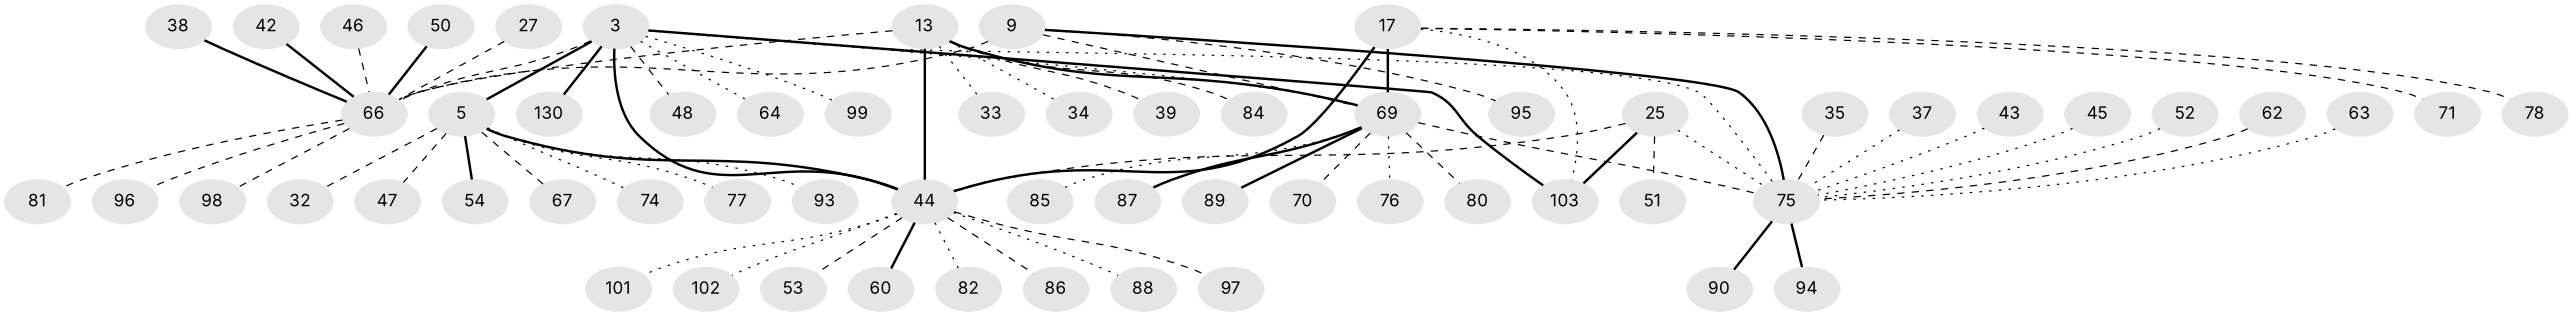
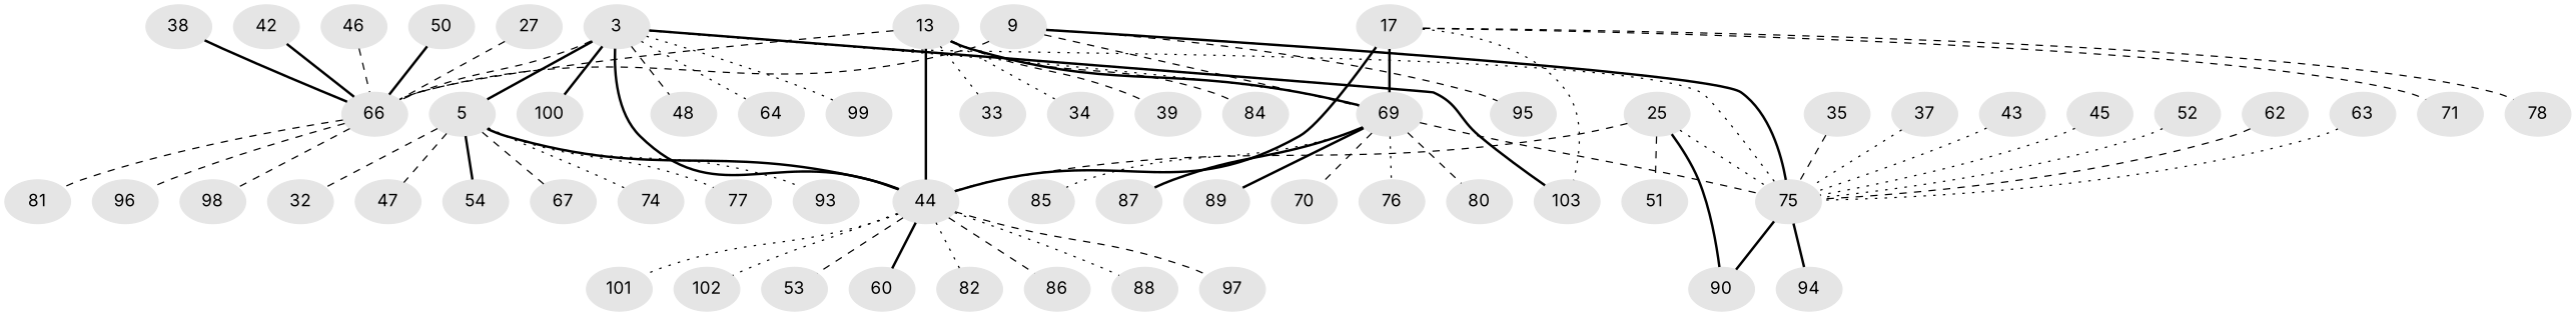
  graph {
    fontname=Inter
    node [color=gray90 fontname=Inter style=filled]
    edge [fontname=Inter style=dashed]
    3 [super="+2"]
    5 [super="+4"]
    44 [super="+12+15+26+28+30"]
    48
    64
    66 [super="+7+10"]
    69 [super="+20+41+55+57+59"]
    75 [super="+24"]
    99 [super="+72"]
-   100 [label=130]
+   100
    103 [super="+91"]
    32 [super="+31"]
    47
    54
    67
    74
    77
    93
    53
    60
    82
    86
    88
    97 [super="+73+92"]
    101 [super="+61"]
    102
    81 [super="+56+58"]
    96
    98 [super="+79"]
    70 [super="+49"]
    76
    80
    85
    87
    89 [super="+83"]
    90
    94
    9 [super="+6"]
    95 [super="+65"]
    13 [super="+11"]
    33
    34
    39
    84
    17 [super="+16"]
    71
    78
    25 [super="+21"]
    51
    27
    35
    37
    38
    42
    43
    45
    46
    50
    52
    62
    63
    3 -- 5 [style=bold weight=6]
    3 -- 44 [style=bold]
    3 -- 48
    3 -- 64 [style=dotted]
    3 -- 66
    3 -- 69 [style=dotted]
    3 -- 75 [style=dotted weight=2]
    3 -- 99 [style=dotted]
    3 -- 100 [style=bold]
    3 -- 103 [style=bold]
    5 -- 44 [style=bold]
    5 -- 32
    5 -- 47
    5 -- 54 [style=bold]
    5 -- 67
    5 -- 74 [style=dotted]
    5 -- 77 [style=dotted]
    5 -- 93 [style=dotted]
    44 -- 53
    44 -- 60 [style=bold]
    44 -- 82 [style=dotted]
    44 -- 86
    44 -- 88 [style=dotted]
    44 -- 97
    44 -- 101 [style=dotted]
    44 -- 102 [style=dotted]
    66 -- 81
    66 -- 96
    66 -- 98
    69 -- 75
    69 -- 70
    69 -- 76 [style=dotted]
    69 -- 80
    69 -- 85 [style=dotted]
    69 -- 87 [style=bold]
    69 -- 89 [style=bold]
    75 -- 90 [style=bold]
    75 -- 94 [style=bold]
    9 -- 66 [weight=6]
    9 -- 69
    9 -- 75 [style=bold]
    9 -- 95
    13 -- 44 [style=bold weight=6]
    13 -- 66
    13 -- 69 [style=bold]
    13 -- 33 [style=dotted]
    13 -- 34 [style=dotted]
    13 -- 39
    13 -- 84
    17 -- 44 [style=bold weight=2]
    17 -- 69 [style=bold weight=6]
    17 -- 103 [style=dotted]
    17 -- 71
    17 -- 78
    25 -- 44
    25 -- 75 [style=dotted weight=6]
-   25 -- 103 [style=bold]
+   25 -- 90 [style=bold]
    25 -- 51
    27 -- 66
    35 -- 75
    37 -- 75 [style=dotted]
    38 -- 66 [style=bold]
    42 -- 66 [style=bold]
    43 -- 75 [style=dotted]
    45 -- 75 [style=dotted]
    46 -- 66
    50 -- 66 [style=bold]
    52 -- 75 [style=dotted]
    62 -- 75
    63 -- 75 [style=dotted]
  }
